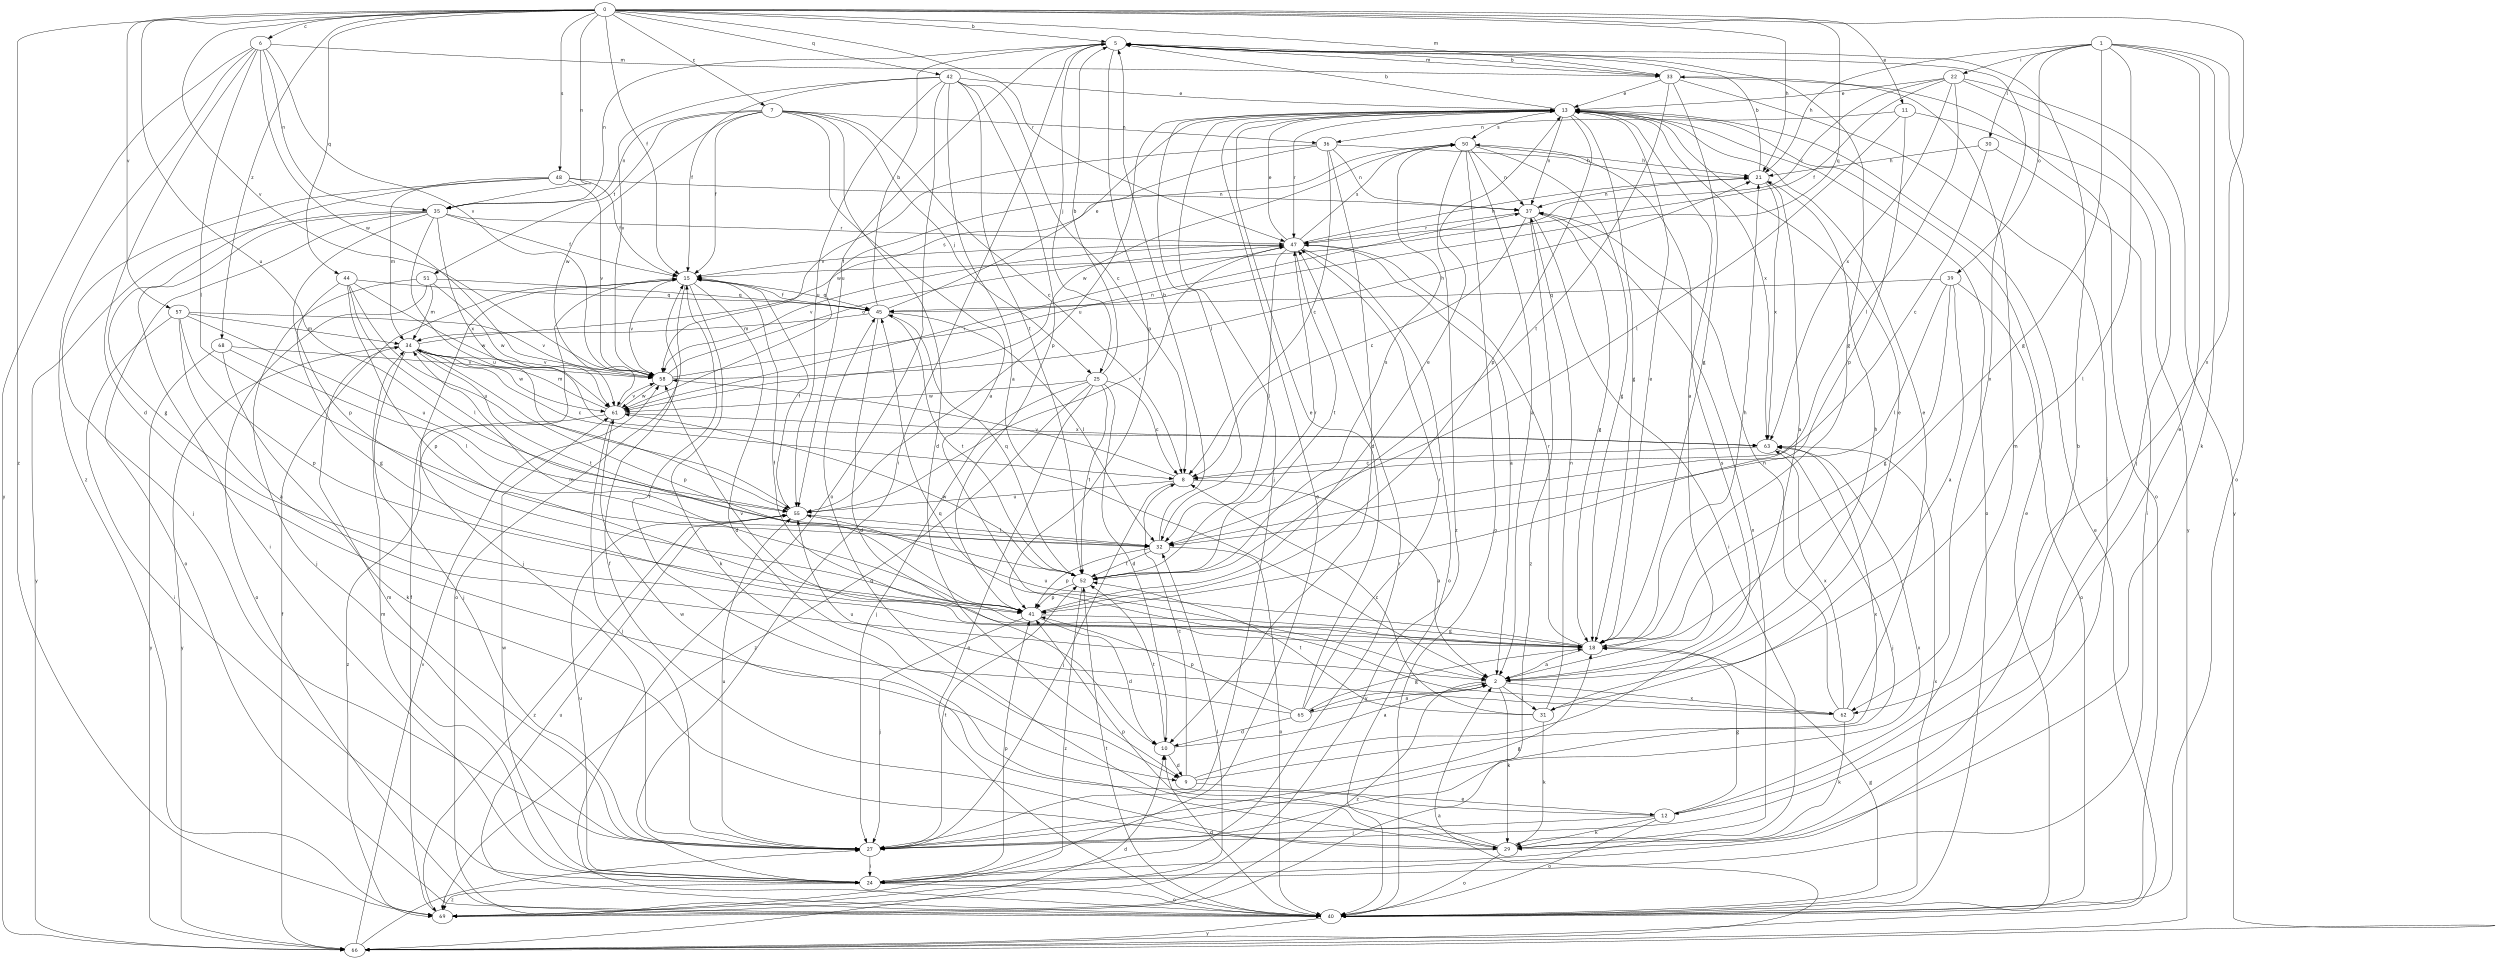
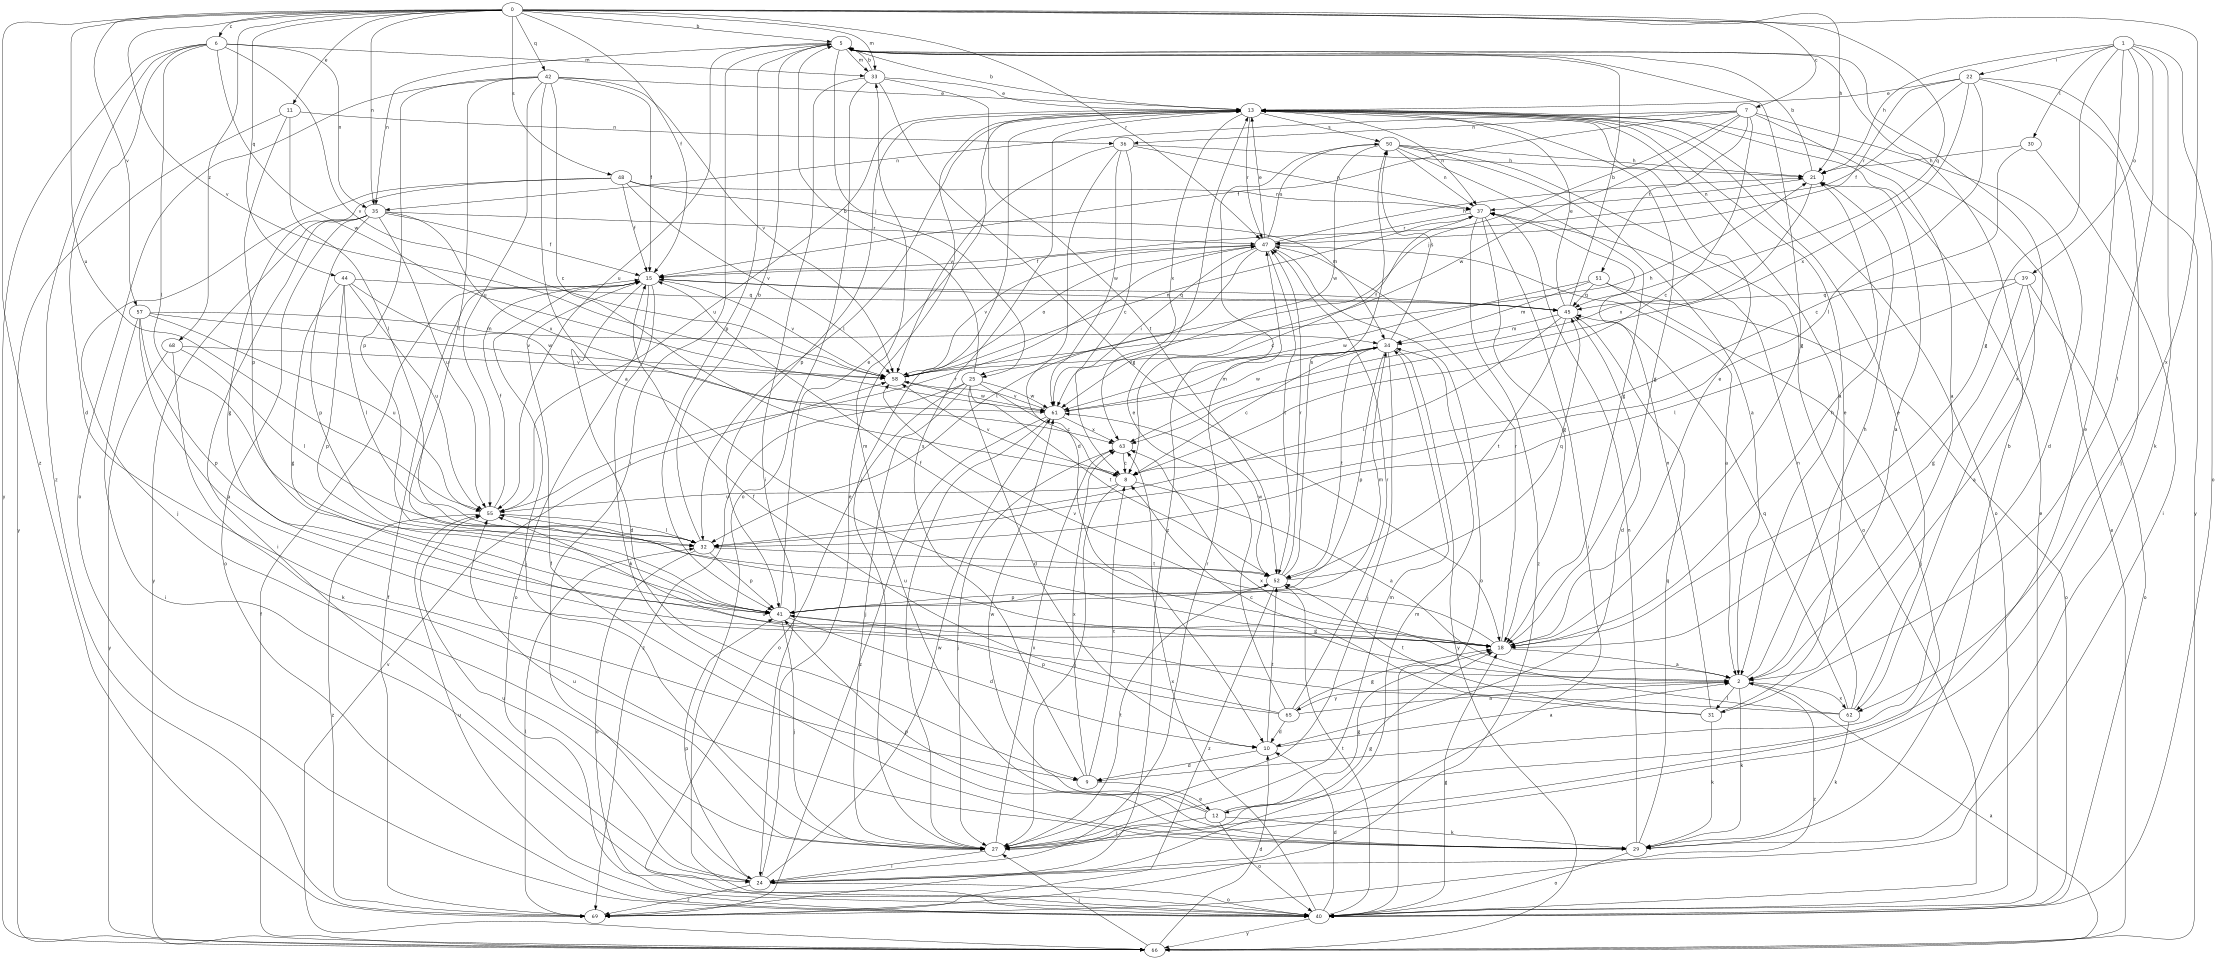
  strict digraph {
    fontname="IBM Plex Sans"
    node [fontname="IBM Plex Sans"]
    edge [fontname="IBM Plex Sans"]
    0
    5
    6
    7
    11
    15
    21
    33
    35
    42
    44
    45
    47
    48
    55
    57
    58
    62
    68
    69
    18
    24
    25
    41
    9
    32
    61
    66
    2
    8
    36
    51
    29
    40
    27
    63
    37
    52
    13
    10
    34
    50
    1
    12
    22
    30
    31
    39
    65
    0 -> 5 [label=b]
    0 -> 6 [label=c]
    0 -> 7 [label=c]
    0 -> 11 [label=e]
    0 -> 15 [label=f]
    0 -> 21 [label=h]
    0 -> 33 [label=m]
    0 -> 35 [label=n]
    0 -> 42 [label=q]
    0 -> 44 [label=q]
    0 -> 45 [label=q]
    0 -> 47 [label=r]
    0 -> 48 [label=s]
    0 -> 55 [label=u]
    0 -> 57 [label=v]
    0 -> 58 [label=v]
    0 -> 62 [label=x]
    0 -> 68 [label=z]
    0 -> 69 [label=z]
    5 -> 33 [label=m]
    5 -> 35 [label=n]
    5 -> 55 [label=u]
    5 -> 62 [label=x]
    5 -> 18 [label=g]
    5 -> 24 [label=i]
    5 -> 25 [label=j]
    5 -> 41 [label=p]
    6 -> 33 [label=m]
    6 -> 35 [label=n]
    6 -> 58 [label=v]
    6 -> 69 [label=z]
    6 -> 9 [label=d]
    6 -> 32 [label=l]
    6 -> 61 [label=w]
    6 -> 66 [label=y]
    7 -> 15 [label=f]
    7 -> 35 [label=n]
    7 -> 25 [label=j]
    7 -> 9 [label=d]
    7 -> 61 [label=w]
    7 -> 2 [label=a]
    7 -> 8 [label=c]
    7 -> 36 [label=n]
    7 -> 51 [label=t]
    11 -> 41 [label=p]
    11 -> 32 [label=l]
    11 -> 66 [label=y]
    11 -> 36 [label=n]
    15 -> 45 [label=q]
    15 -> 58 [label=v]
    15 -> 9 [label=d]
    15 -> 29 [label=k]
    15 -> 40 [label=o]
    15 -> 27 [label=j]
    21 -> 5 [label=b]
    21 -> 2 [label=a]
    21 -> 63 [label=x]
    21 -> 37 [label=n]
    33 -> 5 [label=b]
    33 -> 18 [label=g]
    33 -> 24 [label=i]
    33 -> 40 [label=o]
    33 -> 52 [label=t]
    33 -> 13 [label=e]
    35 -> 15 [label=f]
    35 -> 47 [label=r]
    35 -> 55 [label=u]
    35 -> 24 [label=i]
    35 -> 41 [label=p]
    35 -> 66 [label=y]
    35 -> 40 [label=o]
    35 -> 63 [label=x]
    42 -> 15 [label=f]
    42 -> 55 [label=u]
    42 -> 58 [label=v]
    42 -> 41 [label=p]
    42 -> 2 [label=a]
    42 -> 8 [label=c]
    42 -> 40 [label=o]
    42 -> 52 [label=t]
    42 -> 13 [label=e]
    44 -> 45 [label=q]
    44 -> 55 [label=u]
    44 -> 18 [label=g]
    44 -> 41 [label=p]
    44 -> 32 [label=l]
    44 -> 61 [label=w]
    45 -> 5 [label=b]
    45 -> 15 [label=f]
    45 -> 32 [label=l]
    45 -> 52 [label=t]
    45 -> 13 [label=e]
    45 -> 10 [label=d]
    45 -> 34 [label=m]
    47 -> 15 [label=f]
    47 -> 21 [label=h]
    47 -> 58 [label=v]
    47 -> 32 [label=l]
    47 -> 61 [label=i]
    47 -> 2 [label=a]
    47 -> 40 [label=o]
    47 -> 52 [label=t]
    47 -> 13 [label=e]
    47 -> 50 [label=s]
    48 -> 15 [label=f]
    48 -> 58 [label=v]
    48 -> 18 [label=g]
    48 -> 27 [label=j]
    48 -> 37 [label=n]
    48 -> 34 [label=m]
    55 -> 15 [label=f]
    55 -> 47 [label=r]
    55 -> 69 [label=z]
    55 -> 32 [label=l]
    57 -> 55 [label=u]
    57 -> 58 [label=v]
    57 -> 24 [label=i]
    57 -> 41 [label=p]
    57 -> 2 [label=a]
    57 -> 34 [label=m]
    58 -> 21 [label=h]
    58 -> 47 [label=o]
    58 -> 61 [label=w]
    58 -> 37 [label=n]
    62 -> 45 [label=q]
    62 -> 55 [label=u]
    62 -> 29 [label=k]
    62 -> 63 [label=x]
    62 -> 37 [label=n]
    62 -> 13 [label=e]
    68 -> 58 [label=v]
    68 -> 32 [label=l]
    68 -> 66 [label=y]
    68 -> 29 [label=k]
    69 -> 15 [label=f]
    69 -> 32 [label=l]
    18 -> 15 [label=f]
    18 -> 21 [label=h]
    18 -> 47 [label=r]
    18 -> 55 [label=u]
    18 -> 58 [label=v]
    18 -> 2 [label=a]
    18 -> 13 [label=e]
    24 -> 47 [label=r]
    24 -> 55 [label=u]
    24 -> 69 [label=z]
    24 -> 41 [label=p]
    24 -> 61 [label=w]
    24 -> 40 [label=o]
    24 -> 13 [label=e]
    24 -> 34 [label=m]
    25 -> 5 [label=b]
    25 -> 69 [label=z]
    25 -> 61 [label=w]
    25 -> 8 [label=c]
    25 -> 40 [label=o]
    25 -> 27 [label=j]
    25 -> 52 [label=t]
    25 -> 10 [label=d]
    41 -> 18 [label=g]
    41 -> 27 [label=j]
    41 -> 13 [label=e]
    41 -> 10 [label=d]
    41 -> 34 [label=m]
    9 -> 8 [label=c]
    9 -> 63 [label=x]
-   9 -> 50 [label=s]
+   9 -> 13 [label=s]
    9 -> 12 [label=e]
    32 -> 5 [label=b]
    32 -> 41 [label=p]
    32 -> 40 [label=o]
    32 -> 52 [label=t]
    61 -> 58 [label=v]
    61 -> 69 [label=z]
    61 -> 27 [label=j]
    61 -> 63 [label=x]
    61 -> 34 [label=m]
    66 -> 15 [label=f]
    66 -> 58 [label=v]
    66 -> 2 [label=a]
    66 -> 27 [label=j]
    66 -> 13 [label=e]
    66 -> 10 [label=d]
    2 -> 21 [label=h]
    2 -> 62 [label=x]
    2 -> 69 [label=z]
    2 -> 29 [label=k]
    2 -> 31 [label=l]
    2 -> 65 [label=y]
    8 -> 55 [label=u]
    8 -> 58 [label=v]
    8 -> 2 [label=a]
    8 -> 27 [label=j]
    36 -> 21 [label=h]
    36 -> 58 [label=v]
    36 -> 61 [label=w]
    36 -> 8 [label=c]
    36 -> 37 [label=n]
    36 -> 10 [label=d]
    51 -> 45 [label=q]
    51 -> 61 [label=w]
    51 -> 40 [label=o]
    51 -> 27 [label=j]
    51 -> 34 [label=m]
    29 -> 5 [label=b]
    29 -> 15 [label=f]
    29 -> 45 [label=q]
    29 -> 41 [label=p]
    29 -> 40 [label=o]
    29 -> 37 [label=n]
    40 -> 55 [label=u]
    40 -> 18 [label=g]
    40 -> 66 [label=y]
    40 -> 63 [label=x]
    40 -> 52 [label=t]
    40 -> 13 [label=e]
    40 -> 10 [label=d]
    27 -> 55 [label=u]
    27 -> 18 [label=g]
    27 -> 24 [label=i]
    27 -> 63 [label=x]
    27 -> 52 [label=t]
    27 -> 34 [label=m]
    63 -> 8 [label=c]
    63 -> 27 [label=j]
    37 -> 47 [label=r]
    37 -> 69 [label=z]
    37 -> 18 [label=g]
    37 -> 24 [label=i]
    37 -> 8 [label=c]
    52 -> 45 [label=q]
    52 -> 47 [label=r]
    52 -> 69 [label=z]
    52 -> 41 [label=p]
    52 -> 61 [label=w]
    52 -> 50 [label=s]
    13 -> 5 [label=b]
    13 -> 47 [label=r]
    13 -> 55 [label=u]
    13 -> 18 [label=g]
    13 -> 41 [label=p]
    13 -> 32 [label=l]
    13 -> 2 [label=a]
    13 -> 40 [label=o]
    13 -> 27 [label=j]
    13 -> 63 [label=x]
    13 -> 37 [label=n]
    13 -> 50 [label=s]
    10 -> 9 [label=d]
    10 -> 2 [label=a]
    10 -> 52 [label=t]
    34 -> 58 [label=v]
    34 -> 41 [label=p]
    34 -> 61 [label=w]
    34 -> 66 [label=y]
    34 -> 8 [label=c]
    34 -> 27 [label=j]
    34 -> 52 [label=t]
    34 -> 50 [label=s]
    50 -> 21 [label=h]
    50 -> 69 [label=z]
    50 -> 18 [label=g]
    50 -> 61 [label=w]
    50 -> 2 [label=a]
    50 -> 40 [label=o]
    50 -> 37 [label=n]
    1 -> 21 [label=h]
    1 -> 18 [label=g]
    1 -> 29 [label=k]
    1 -> 40 [label=o]
    1 -> 12 [label=e]
    1 -> 22 [label=i]
    1 -> 30 [label=l]
    1 -> 31 [label=l]
    1 -> 39 [label=o]
    12 -> 33 [label=m]
    12 -> 18 [label=g]
    12 -> 61 [label=w]
    12 -> 29 [label=k]
    12 -> 40 [label=o]
    12 -> 27 [label=j]
    22 -> 15 [label=f]
    22 -> 47 [label=r]
    22 -> 32 [label=l]
    22 -> 66 [label=y]
    22 -> 27 [label=j]
    22 -> 63 [label=x]
    22 -> 13 [label=e]
    30 -> 21 [label=h]
    30 -> 24 [label=i]
    30 -> 8 [label=c]
    31 -> 8 [label=c]
    31 -> 29 [label=k]
    31 -> 37 [label=n]
    31 -> 52 [label=t]
    31 -> 13 [label=e]
    39 -> 45 [label=q]
    39 -> 18 [label=g]
    39 -> 32 [label=l]
    39 -> 2 [label=a]
    39 -> 40 [label=o]
    65 -> 15 [label=f]
    65 -> 47 [label=r]
    65 -> 18 [label=g]
    65 -> 41 [label=p]
    65 -> 2 [label=a]
    65 -> 13 [label=e]
    65 -> 10 [label=d]
  }
